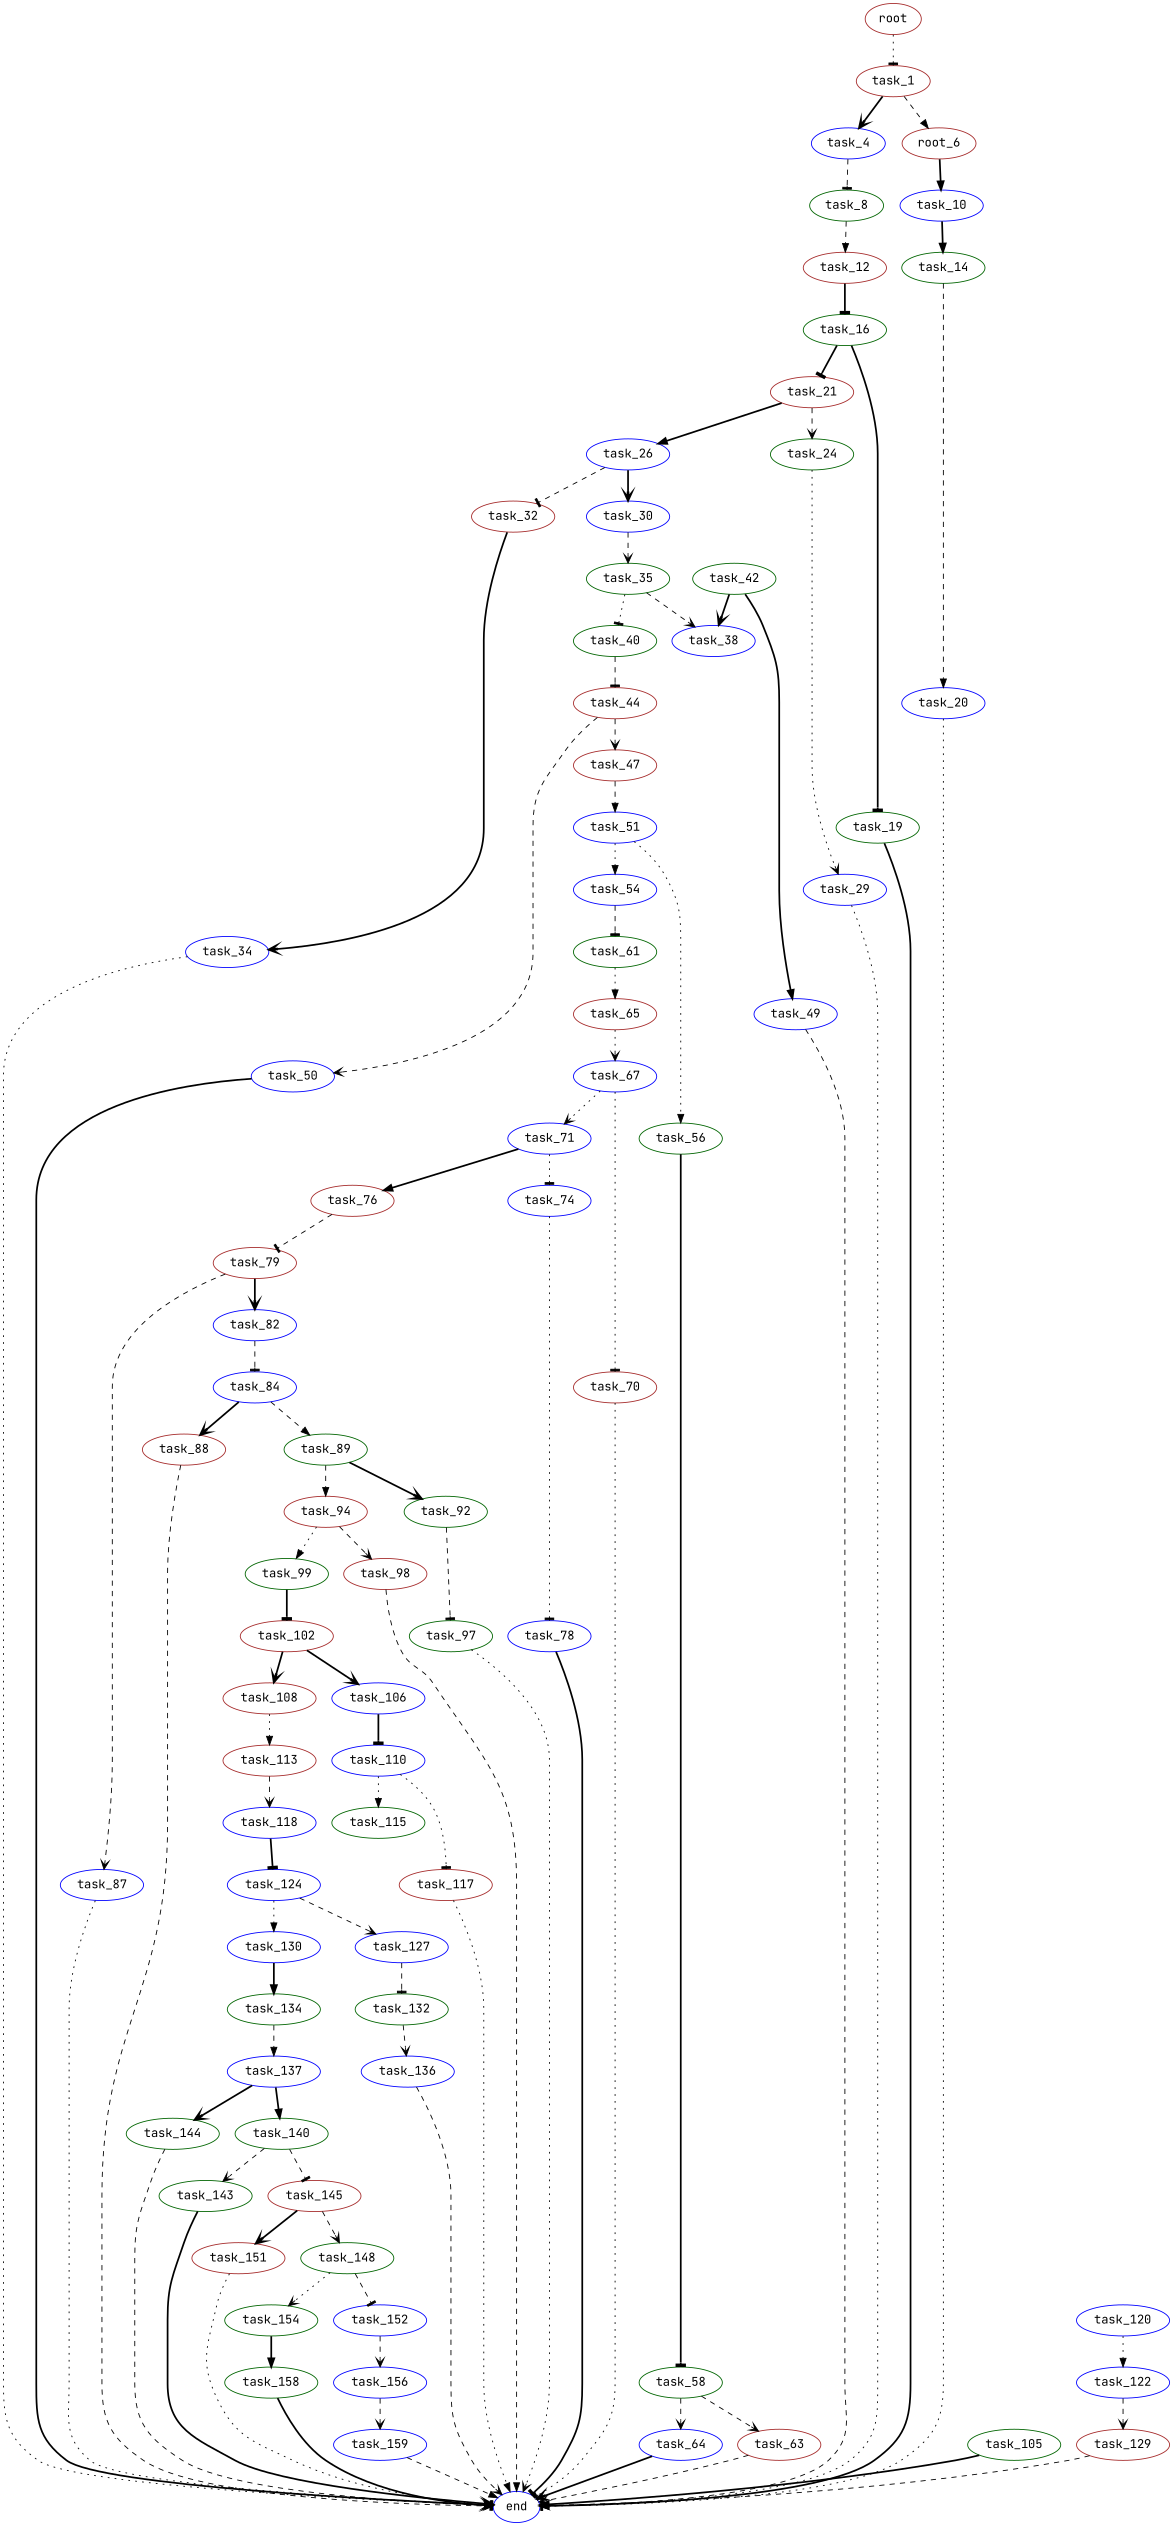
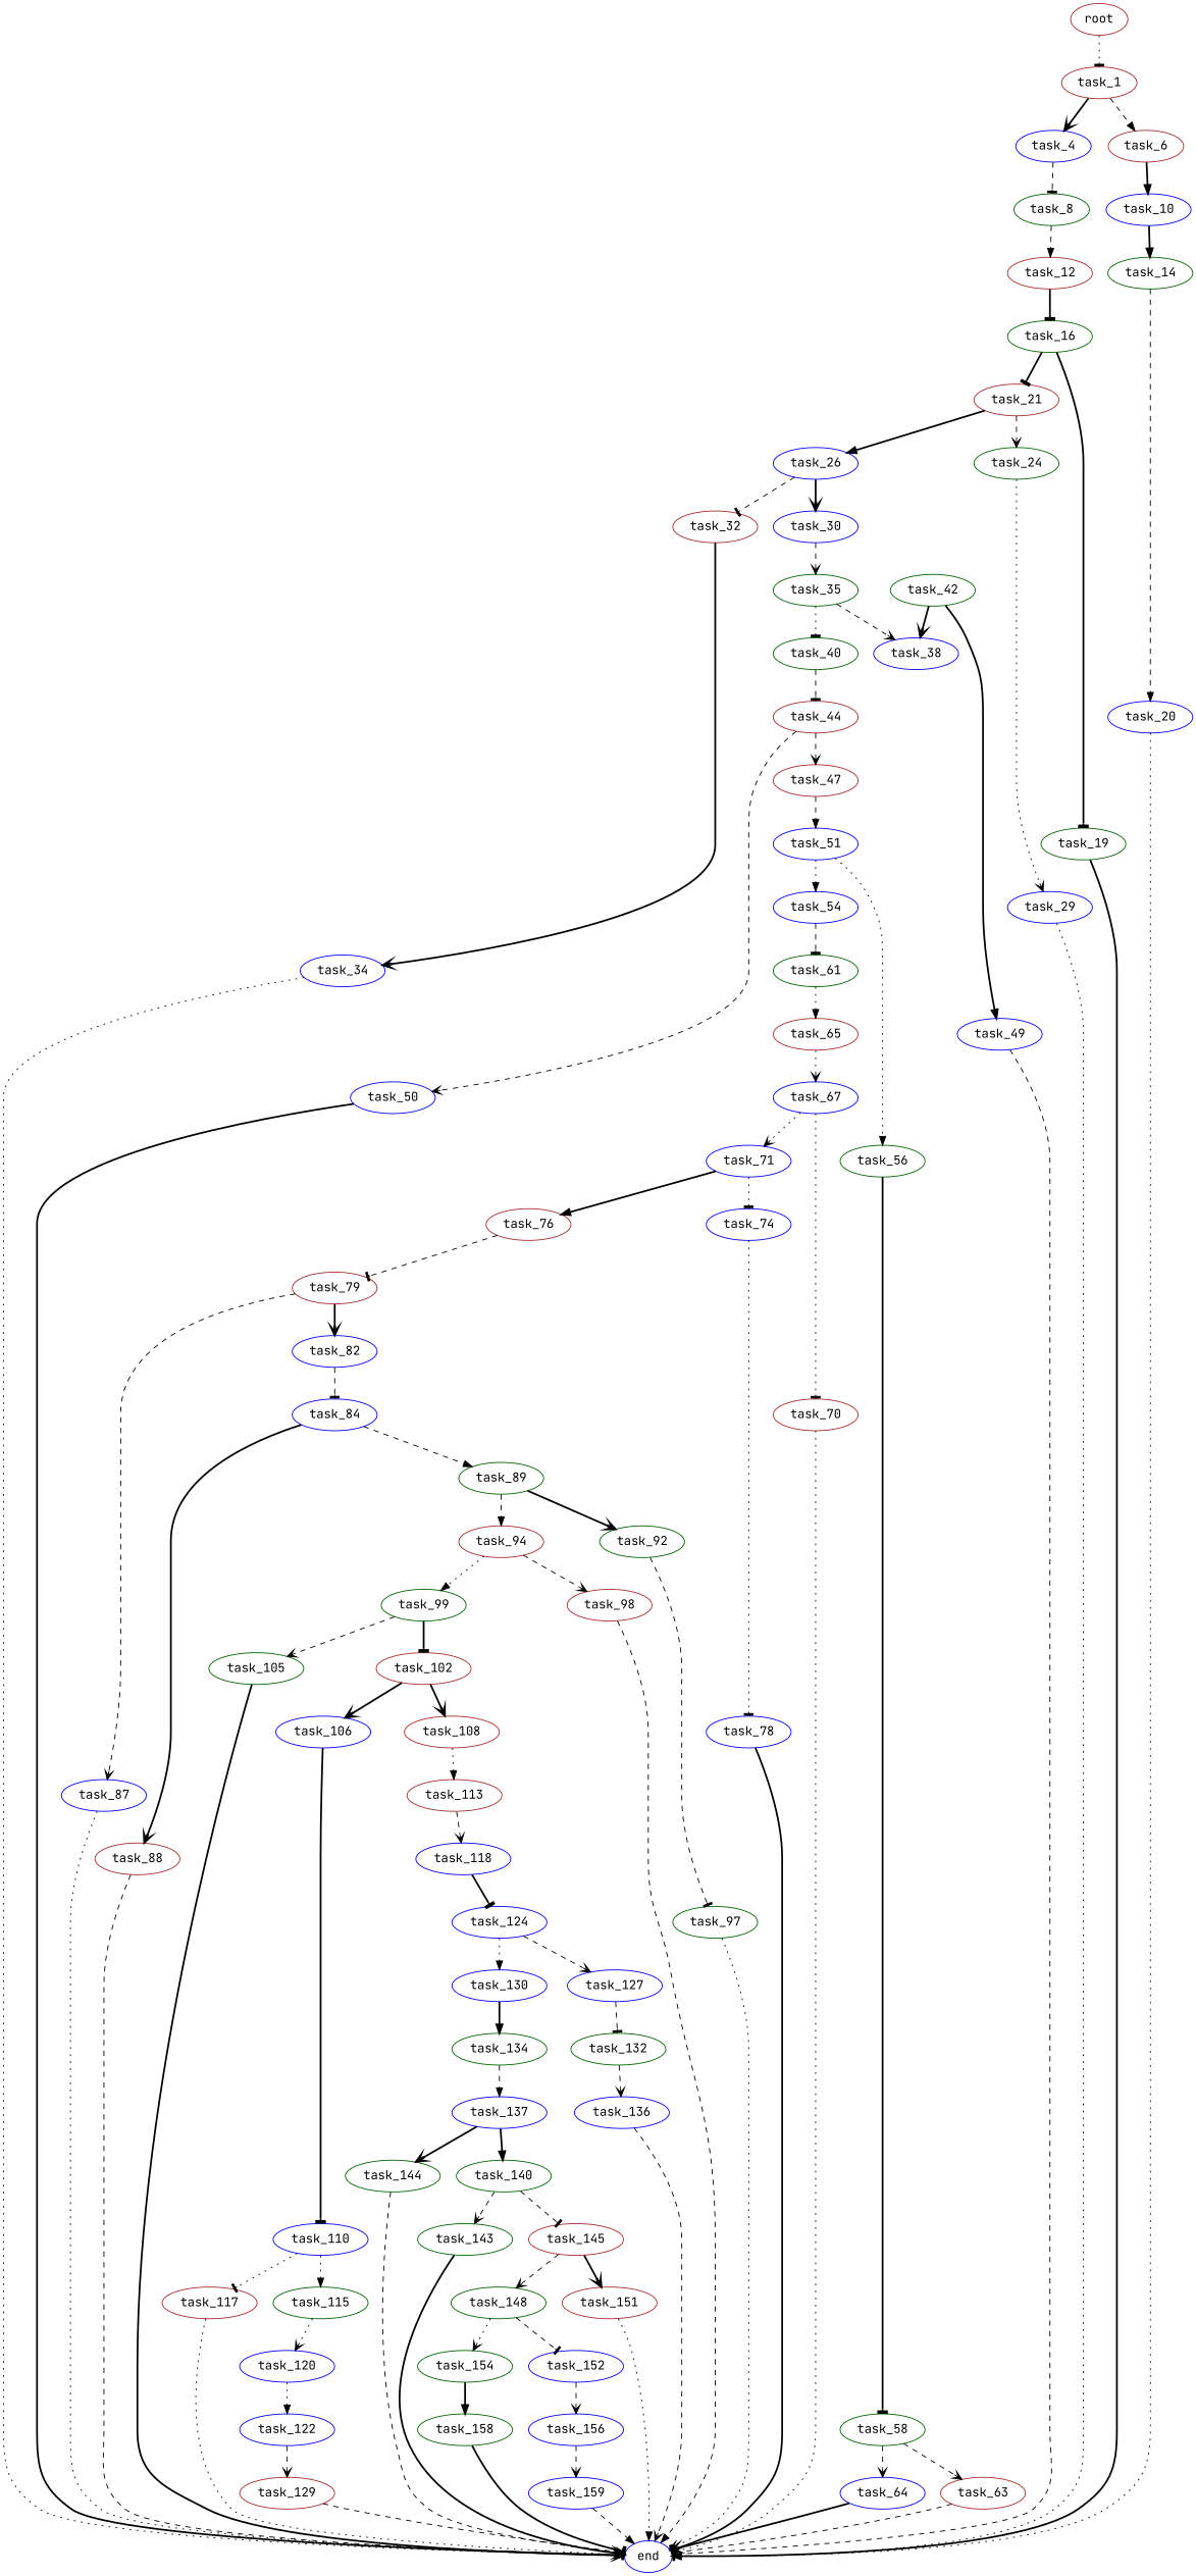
  digraph {
    fontname="JetBrains Mono"
    node [color=blue fontname="JetBrains Mono"]
    edge [arrowhead=vee fontname="JetBrains Mono" style=dashed]
    root [color=brown]
    task_1 [color=brown]
    task_4
-   task_6 [color=brown label=root_6]
+   task_6 [color=brown]
    task_8 [color=darkgreen]
    task_10
    task_12 [color=brown]
    task_14 [color=darkgreen]
    task_16 [color=darkgreen]
    task_20
    task_19 [color=darkgreen]
    task_21 [color=brown]
    end
    task_24 [color=darkgreen]
    task_26
    task_29
    task_30
    task_32 [color=brown]
    task_35 [color=darkgreen]
    task_34
    task_38
    task_40 [color=darkgreen]
    task_44 [color=brown]
    task_42 [color=darkgreen]
    task_49
    task_47 [color=brown]
    task_50
    task_51
    task_54
    task_56 [color=darkgreen]
    task_61 [color=darkgreen]
    task_58 [color=darkgreen]
    task_65 [color=brown]
    task_63 [color=brown]
    task_64
    task_67
    task_70 [color=brown]
    task_71
    task_74
    task_76 [color=brown]
    task_78
    task_79 [color=brown]
    task_82
    task_87
    task_84
    task_88 [color=brown]
    task_89 [color=darkgreen]
    task_92 [color=darkgreen]
    task_94 [color=brown]
    task_97 [color=darkgreen]
    task_98 [color=brown]
    task_99 [color=darkgreen]
    task_102 [color=brown]
    task_105 [color=darkgreen]
    task_106
    task_108 [color=brown]
    task_110
    task_113 [color=brown]
    task_115 [color=darkgreen]
    task_117 [color=brown]
    task_118
    task_120
    task_124
    task_122
    task_127
    task_130
    task_129 [color=brown]
    task_132 [color=darkgreen]
    task_134 [color=darkgreen]
    task_136
    task_137
    task_140 [color=darkgreen]
    task_144 [color=darkgreen]
    task_143 [color=darkgreen]
    task_145 [color=brown]
    task_148 [color=darkgreen]
    task_151 [color=brown]
    task_152
    task_154 [color=darkgreen]
    task_156
    task_158 [color=darkgreen]
    task_159
    root -> task_1 [arrowhead=tee style=dotted]
    task_1 -> task_4 [style=bold]
    task_1 -> task_6 [arrowhead=normal]
    task_4 -> task_8 [arrowhead=tee]
    task_6 -> task_10 [arrowhead=normal style=bold]
    task_8 -> task_12 [arrowhead=normal]
    task_10 -> task_14 [arrowhead=normal style=bold]
    task_12 -> task_16 [arrowhead=tee style=bold]
    task_14 -> task_20 [arrowhead=normal]
    task_16 -> task_19 [arrowhead=tee style=bold]
    task_16 -> task_21 [arrowhead=tee style=bold]
    task_20 -> end [arrowhead=normal style=dotted]
    task_19 -> end [arrowhead=normal style=bold]
    task_21 -> task_24
    task_21 -> task_26 [arrowhead=normal style=bold]
    task_24 -> task_29 [style=dotted]
    task_26 -> task_30 [style=bold]
    task_26 -> task_32 [arrowhead=tee]
    task_29 -> end [arrowhead=tee style=dotted]
    task_30 -> task_35
    task_32 -> task_34 [style=bold]
    task_35 -> task_38
    task_35 -> task_40 [arrowhead=tee style=dotted]
    task_34 -> end [arrowhead=tee style=dotted]
    task_40 -> task_44 [arrowhead=tee]
    task_44 -> task_47
    task_44 -> task_50
    task_42 -> task_38 [style=bold]
    task_42 -> task_49 [arrowhead=normal style=bold]
    task_49 -> end [arrowhead=tee]
    task_47 -> task_51 [arrowhead=normal]
    task_50 -> end [style=bold]
    task_51 -> task_54 [arrowhead=normal style=dotted]
    task_51 -> task_56 [arrowhead=normal style=dotted]
    task_54 -> task_61 [arrowhead=tee]
    task_56 -> task_58 [arrowhead=tee style=bold]
    task_61 -> task_65 [arrowhead=normal style=dotted]
    task_58 -> task_63
    task_58 -> task_64
    task_65 -> task_67 [style=dotted]
    task_63 -> end
    task_64 -> end [style=bold]
    task_67 -> task_70 [arrowhead=tee style=dotted]
    task_67 -> task_71 [style=dotted]
    task_70 -> end [arrowhead=tee style=dotted]
    task_71 -> task_74 [arrowhead=tee style=dotted]
    task_71 -> task_76 [arrowhead=normal style=bold]
    task_74 -> task_78 [arrowhead=tee style=dotted]
    task_76 -> task_79 [arrowhead=tee]
    task_78 -> end [arrowhead=tee style=bold]
    task_79 -> task_82 [style=bold]
    task_79 -> task_87
    task_82 -> task_84 [arrowhead=tee]
    task_87 -> end [arrowhead=normal style=dotted]
    task_84 -> task_88 [style=bold]
    task_84 -> task_89 [arrowhead=normal]
    task_88 -> end
    task_89 -> task_92 [style=bold]
    task_89 -> task_94 [arrowhead=normal]
    task_92 -> task_97 [arrowhead=tee]
    task_94 -> task_98
    task_94 -> task_99 [arrowhead=normal style=dotted]
    task_97 -> end [style=dotted]
    task_98 -> end [arrowhead=normal]
    task_99 -> task_102 [arrowhead=tee style=bold]
+   task_99 -> task_105
    task_102 -> task_106 [style=bold]
    task_102 -> task_108 [style=bold]
    task_105 -> end [arrowhead=normal style=bold]
    task_106 -> task_110 [arrowhead=tee style=bold]
    task_108 -> task_113 [arrowhead=normal style=dotted]
    task_110 -> task_115 [arrowhead=normal style=dotted]
    task_110 -> task_117 [arrowhead=tee style=dotted]
    task_113 -> task_118
+   task_115 -> task_120 [style=dotted]
    task_117 -> end [arrowhead=normal style=dotted]
    task_118 -> task_124 [arrowhead=tee style=bold]
    task_120 -> task_122 [arrowhead=normal style=dotted]
    task_124 -> task_127
    task_124 -> task_130 [arrowhead=normal style=dotted]
    task_122 -> task_129
    task_127 -> task_132 [arrowhead=tee]
    task_130 -> task_134 [arrowhead=normal style=bold]
    task_129 -> end
    task_132 -> task_136
    task_134 -> task_137 [arrowhead=normal]
    task_136 -> end
    task_137 -> task_140 [arrowhead=normal style=bold]
    task_137 -> task_144 [style=bold]
    task_140 -> task_143
    task_140 -> task_145 [arrowhead=tee]
    task_144 -> end [arrowhead=tee]
    task_143 -> end [style=bold]
    task_145 -> task_148
    task_145 -> task_151 [style=bold]
    task_148 -> task_152 [arrowhead=tee]
    task_148 -> task_154 [style=dotted]
    task_151 -> end [arrowhead=normal style=dotted]
    task_152 -> task_156
    task_154 -> task_158 [arrowhead=normal style=bold]
    task_156 -> task_159
    task_158 -> end [arrowhead=tee style=bold]
    task_159 -> end [arrowhead=normal]
  }
